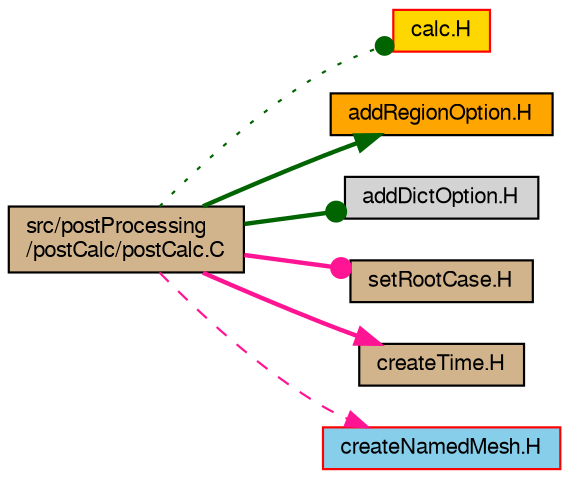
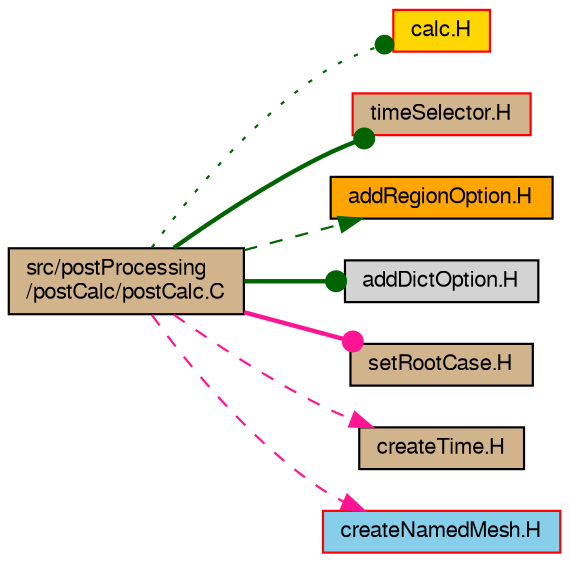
  digraph {
    rankdir=LR
    node [color=black fillcolor=tan fontname=FreeSans fontsize=10 shape=record style=filled]
    edge [arrowhead=dot color=darkgreen fontname=FreeSans fontsize=10 labelfontname=FreeSans labelfontsize=10 style=bold]
    n1 [fontcolor=black height=0.2 label="src/postProcessing\l/postCalc/postCalc.C" width=0.4]
    n2 [color=red fillcolor=gold height=0.2 label="calc.H" width=0.4]
+   n3 [color=red height=0.2 label="timeSelector.H" width=0.4]
    n4 [fillcolor=orange height=0.2 label="addRegionOption.H" width=0.4]
    n5 [fillcolor=lightgrey height=0.2 label="addDictOption.H" width=0.4]
    n6 [height=0.2 label="setRootCase.H" width=0.4]
    n7 [height=0.2 label="createTime.H" width=0.4]
    n8 [color=red fillcolor=skyblue height=0.2 label="createNamedMesh.H" width=0.4]
    n1 -> n2 [style=dotted]
-   n1 -> n4 [arrowhead=normal]
+   n1 -> n3
+   n1 -> n4 [arrowhead=normal style=dashed]
    n1 -> n5
    n1 -> n6 [color=deeppink]
-   n1 -> n7 [arrowhead=normal color=deeppink]
+   n1 -> n7 [arrowhead=normal color=deeppink style=dashed]
    n1 -> n8 [arrowhead=normal color=deeppink style=dashed]
  }
